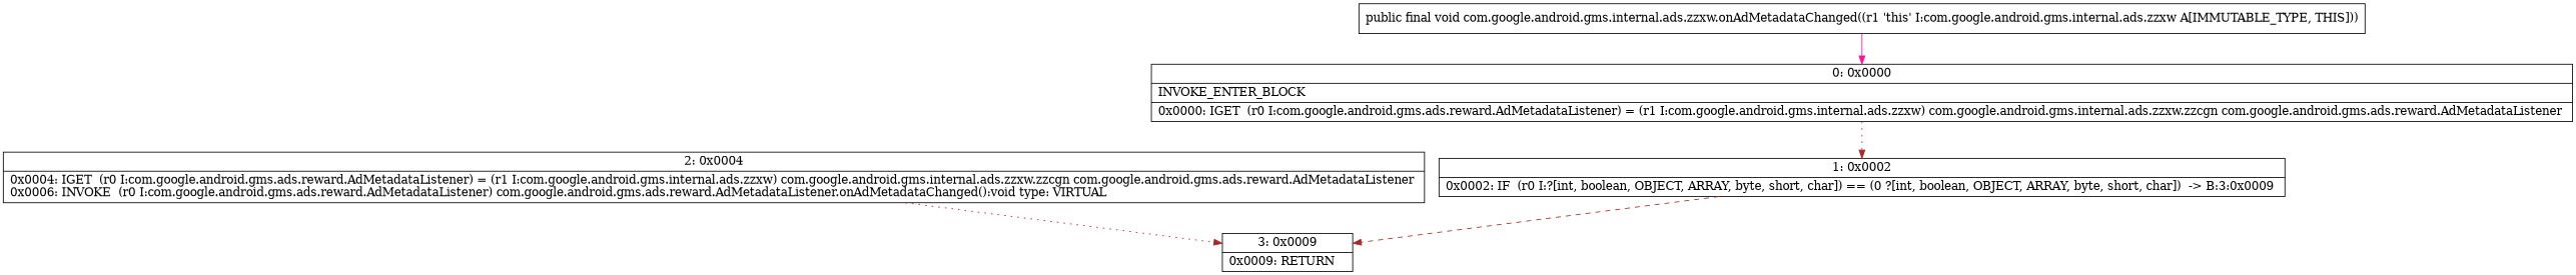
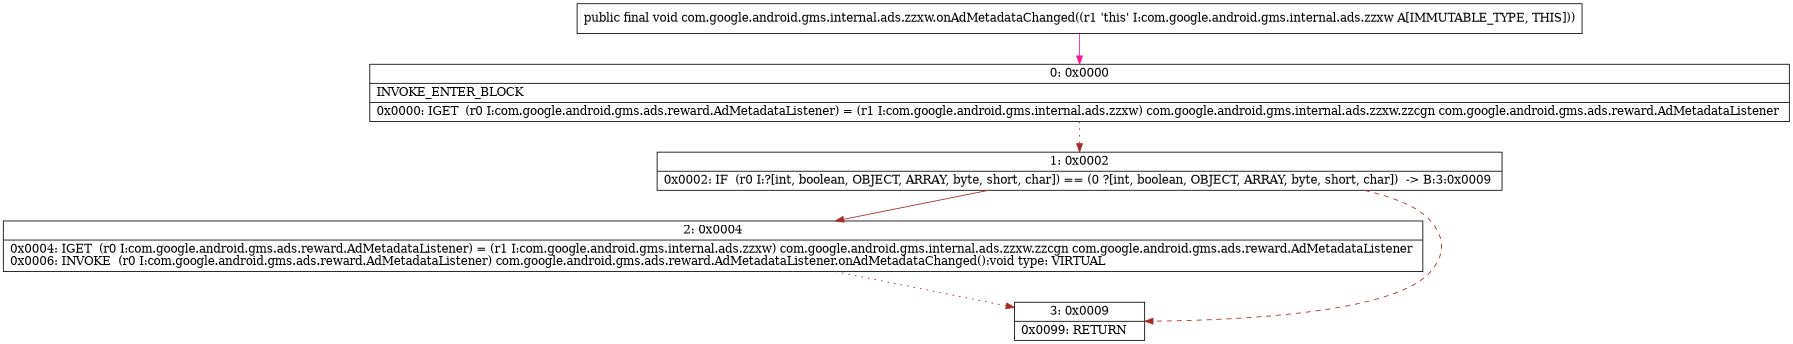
  digraph {
    node [shape=record]
    edge [color=brown style=dotted]
    n1 [label="{0\:\ 0x0000|INVOKE_ENTER_BLOCK\l|0x0000: IGET  (r0 I:com.google.android.gms.ads.reward.AdMetadataListener) = (r1 I:com.google.android.gms.internal.ads.zzxw) com.google.android.gms.internal.ads.zzxw.zzcgn com.google.android.gms.ads.reward.AdMetadataListener \l}"]
    n2 [label="{1\:\ 0x0002|0x0002: IF  (r0 I:?[int, boolean, OBJECT, ARRAY, byte, short, char]) == (0 ?[int, boolean, OBJECT, ARRAY, byte, short, char])  \-\> B:3:0x0009 \l}"]
    n3 [label="{2\:\ 0x0004|0x0004: IGET  (r0 I:com.google.android.gms.ads.reward.AdMetadataListener) = (r1 I:com.google.android.gms.internal.ads.zzxw) com.google.android.gms.internal.ads.zzxw.zzcgn com.google.android.gms.ads.reward.AdMetadataListener \l0x0006: INVOKE  (r0 I:com.google.android.gms.ads.reward.AdMetadataListener) com.google.android.gms.ads.reward.AdMetadataListener.onAdMetadataChanged():void type: VIRTUAL \l}"]
-   n4 [label="{3\:\ 0x0009|0x0009: RETURN   \l}"]
+   n4 [label="{3\:\ 0x0009|0x0099: RETURN   \l}"]
    n5 [label="{public final void com.google.android.gms.internal.ads.zzxw.onAdMetadataChanged((r1 'this' I:com.google.android.gms.internal.ads.zzxw A[IMMUTABLE_TYPE, THIS])) }"]
    n1 -> n2
+   n2 -> n3 [style=solid]
    n2 -> n4 [style=dashed]
    n3 -> n4
    n5 -> n1 [color=deeppink style=solid]
  }
